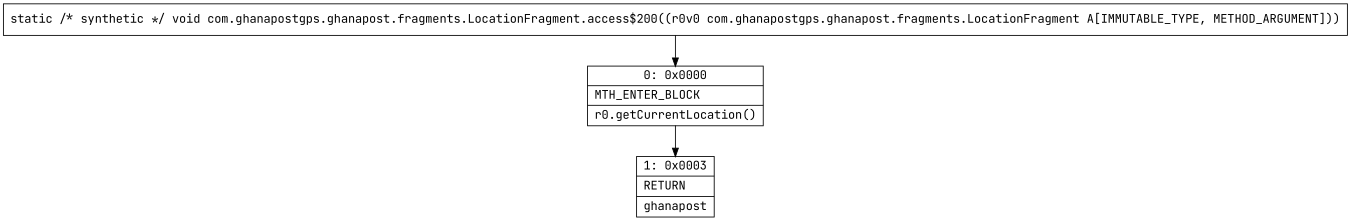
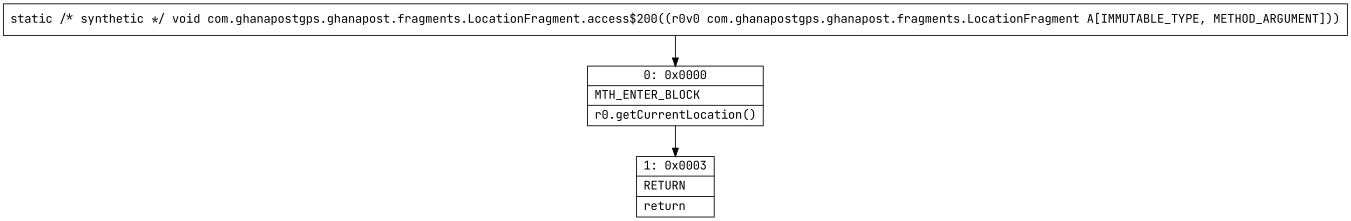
  digraph {
    fontname="JetBrains Mono"
    node [shape=record fontname="JetBrains Mono"]
    edge [fontname="JetBrains Mono"]
    n1 [label="{0\:\ 0x0000|MTH_ENTER_BLOCK\l|r0.getCurrentLocation()\l}"]
-   n2 [label="{1\:\ 0x0003|RETURN\l|ghanapost\l}"]
+   n2 [label="{1\:\ 0x0003|RETURN\l|return\l}"]
    n3 [label="{static \/* synthetic *\/ void com.ghanapostgps.ghanapost.fragments.LocationFragment.access$200((r0v0 com.ghanapostgps.ghanapost.fragments.LocationFragment A[IMMUTABLE_TYPE, METHOD_ARGUMENT])) }"]
    n1 -> n2
    n3 -> n1
  }
